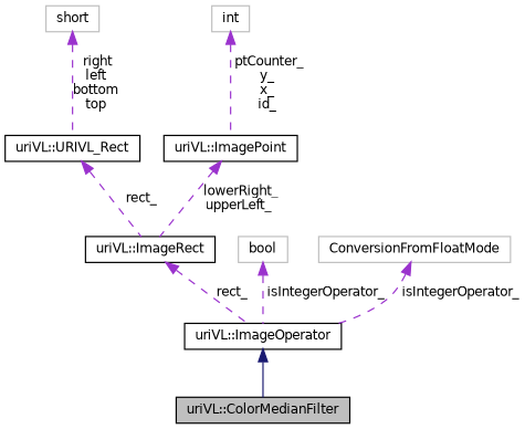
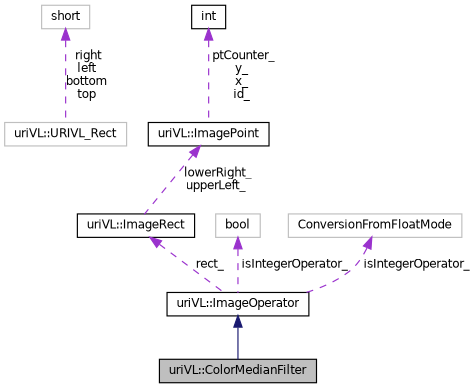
  digraph {
    node [color=black fillcolor=white fontname=Helvetica fontsize=10 shape=record style=filled]
    edge [color=darkorchid3 dir=back fontname=Helvetica fontsize=10 labelfontname=Helvetica labelfontsize=10 style=dashed]
    n1 [fillcolor=grey75 fontcolor=black height=0.2 label="uriVL::ColorMedianFilter" width=0.4]
    n2 [height=0.2 label="uriVL::ImageOperator" width=0.4]
    n3 [height=0.2 label="uriVL::ImageRect" width=0.4]
-   n4 [height=0.2 label="uriVL::URIVL_Rect" width=0.4]
+   n4 [color=grey75 height=0.2 label="uriVL::URIVL_Rect" width=0.4]
    n5 [color=grey75 height=0.2 label=short width=0.4]
    n6 [height=0.2 label="uriVL::ImagePoint" width=0.4]
-   n7 [color=grey75 height=0.2 label=int width=0.4]
+   n7 [height=0.2 label=int width=0.4]
    n8 [color=grey75 height=0.2 label=bool width=0.4]
    n9 [color=grey75 height=0.2 label=ConversionFromFloatMode width=0.4]
    n2 -> n1 [color=midnightblue style=solid]
    n3 -> n2 [label=" rect_"]
-   n4 -> n3 [label=" rect_"]
    n5 -> n4 [label=" right\nleft\nbottom\ntop"]
    n6 -> n3 [label=" lowerRight_\nupperLeft_"]
    n7 -> n6 [label=" ptCounter_\ny_\nx_\nid_"]
    n8 -> n2 [label=" isIntegerOperator_"]
    n9 -> n2 [label=" isIntegerOperator_"]
  }
